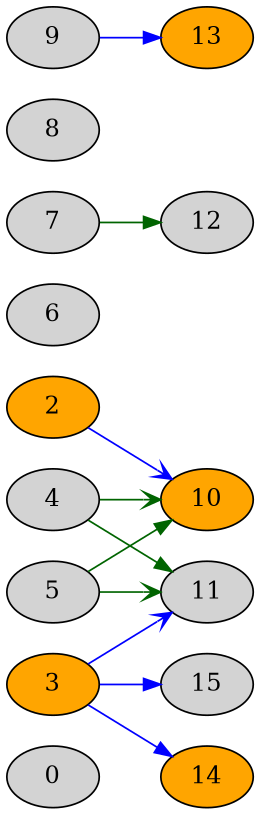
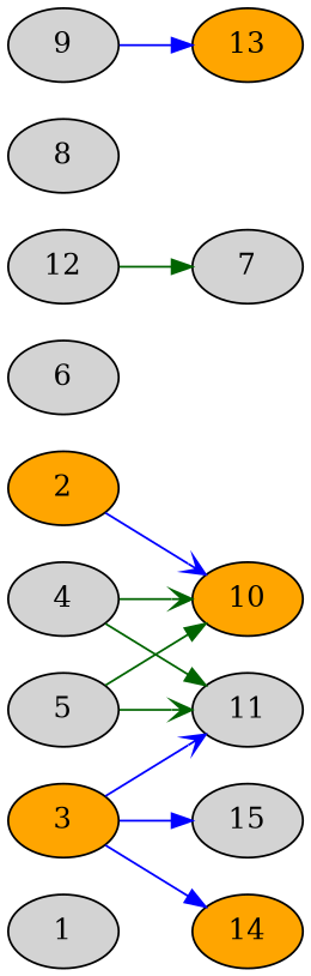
  digraph {
    rankdir=LR
    node [alpha=0.11 fillcolor=lightgrey style=filled]
    edge [arrowhead=normal color=blue]
-   1 [expect_size=43441152 label=0]
+   1 [expect_size=43441152]
    2 [alpha=0.14 expect_size=49696768 fillcolor=orange]
    10 [alpha=0.04 expect_size=14471168 fillcolor=orange]
    15 [alpha=0.04 expect_size=41068544]
    3 [alpha=0.01 expect_size=20476928 fillcolor=orange]
    14 [alpha=0.14 expect_size=38554624 fillcolor=orange]
    11 [alpha=0.03 expect_size=23962624]
    4 [alpha=0.01 expect_size=32647168]
    5 [expect_size=50359296]
    6 [alpha=0.18 expect_size=44454912]
    7 [alpha=0.06 expect_size=33902592]
    12 [alpha=0.10 expect_size=49960960]
    8 [alpha=0.15 expect_size=7422976]
    9 [alpha=0.00 expect_size=7438336]
    13 [alpha=0.08 expect_size=36047872 fillcolor=orange]
    2 -> 10 [arrowhead=vee]
    3 -> 15
    3 -> 14
    3 -> 11 [arrowhead=vee]
    4 -> 10 [arrowhead=vee color=darkgreen]
    4 -> 11 [color=darkgreen]
    5 -> 10 [color=darkgreen]
    5 -> 11 [arrowhead=vee color=darkgreen]
-   7 -> 12 [color=darkgreen]
+   12 -> 7 [color=darkgreen]
    9 -> 13
  }
